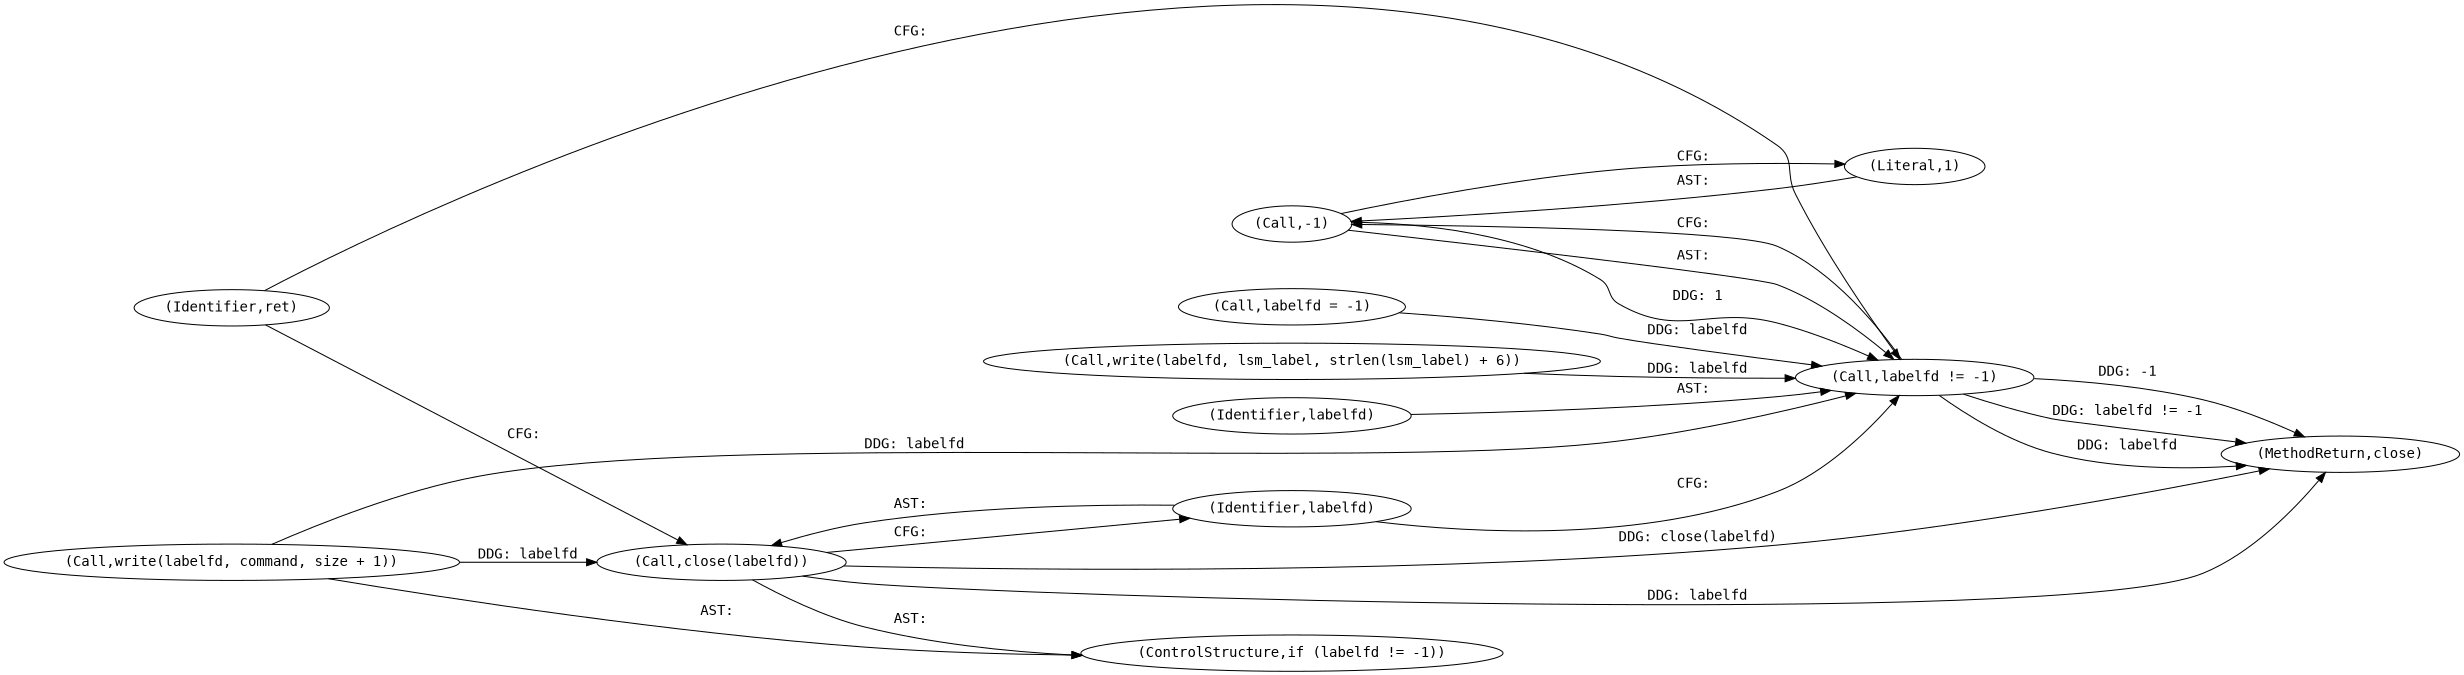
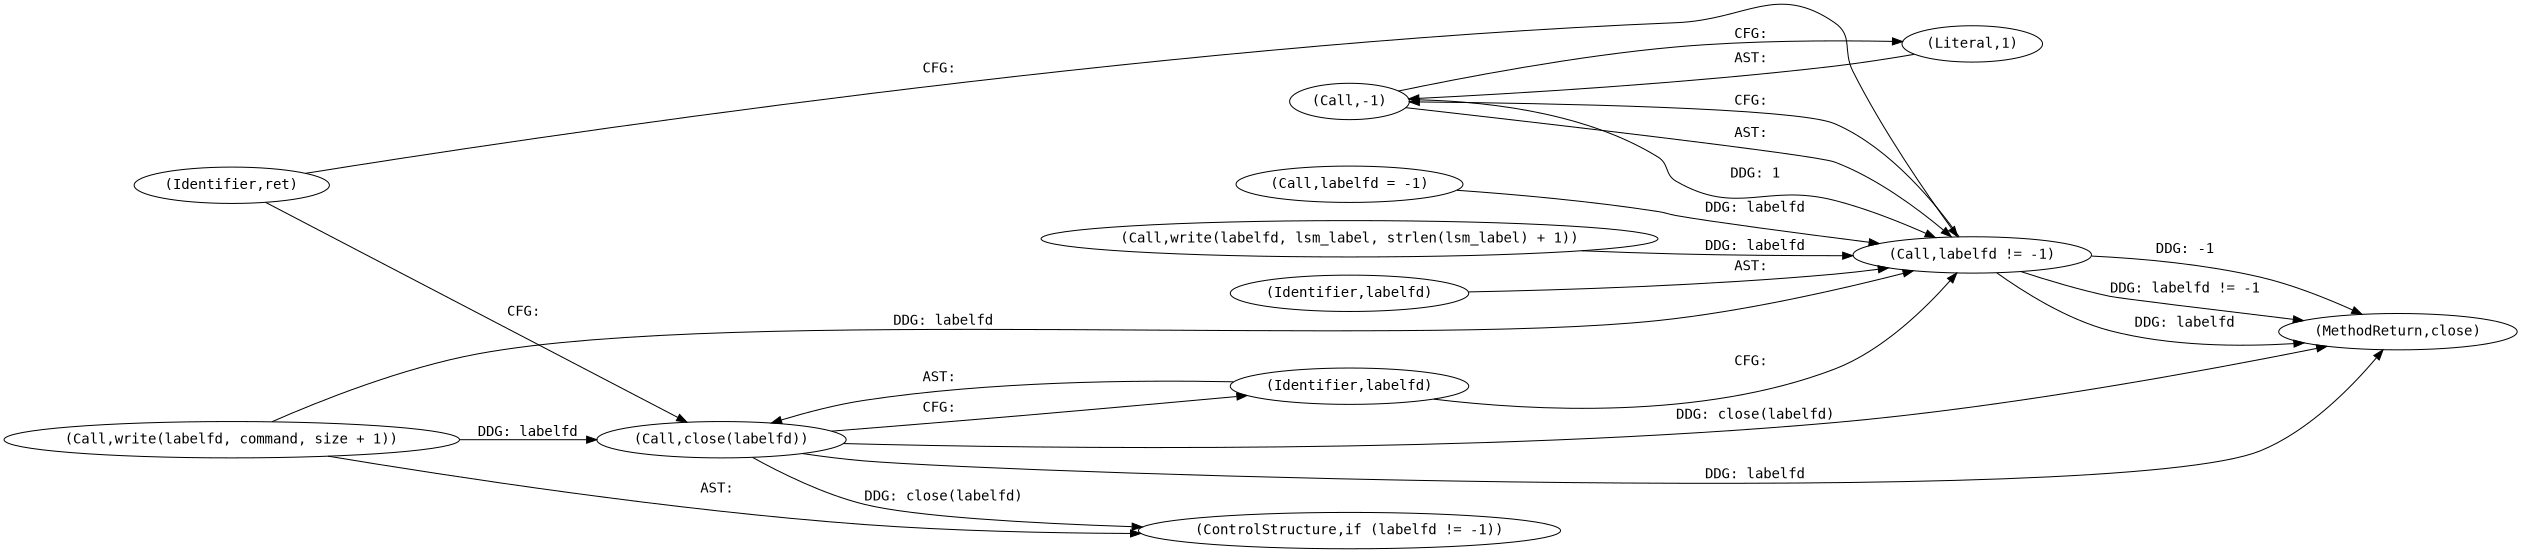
  digraph {
    fontname="DejaVu Sans Mono"
    rankdir=LR
    node [fontname="DejaVu Sans Mono"]
    edge [fontname="DejaVu Sans Mono"]
    n1 [label="(Call,-1)"]
    n2 [label="(Call,labelfd != -1)"]
    n3 [label="(Literal,1)"]
    n4 [label="(MethodReturn,close)"]
    n5 [label="(Call,close(labelfd))"]
    n6 [label="(ControlStructure,if (labelfd != -1))"]
    n7 [label="(Identifier,labelfd)"]
    n8 [label="(Identifier,labelfd)"]
    n9 [label="(Call,labelfd = -1)"]
    n10 [label="(Identifier,ret)"]
    n11 [label="(Call,write(labelfd, command, size + 1))"]
-   n12 [label="(Call,write(labelfd, lsm_label, strlen(lsm_label) + 6))"]
+   n12 [label="(Call,write(labelfd, lsm_label, strlen(lsm_label) + 1))"]
    n1 -> n2 [label="AST: "]
    n1 -> n2 [label="DDG: 1"]
    n1 -> n3 [label="CFG: "]
    n2 -> n1 [label="CFG: "]
    n2 -> n4 [label="DDG: labelfd"]
    n2 -> n4 [label="DDG: -1"]
    n2 -> n4 [label="DDG: labelfd != -1"]
    n3 -> n1 [label="AST: "]
    n5 -> n4 [label="DDG: labelfd"]
    n5 -> n4 [label="DDG: close(labelfd)"]
-   n5 -> n6 [label="AST: "]
+   n5 -> n6 [label="DDG: close(labelfd)"]
    n5 -> n7 [label="CFG: "]
    n7 -> n2 [label="CFG: "]
    n7 -> n5 [label="AST: "]
    n8 -> n2 [label="AST: "]
    n9 -> n2 [label="DDG: labelfd"]
    n10 -> n2 [label="CFG: "]
    n10 -> n5 [label="CFG: "]
    n11 -> n2 [label="DDG: labelfd"]
    n11 -> n5 [label="DDG: labelfd"]
    n11 -> n6 [label="AST: "]
    n12 -> n2 [label="DDG: labelfd"]
  }
